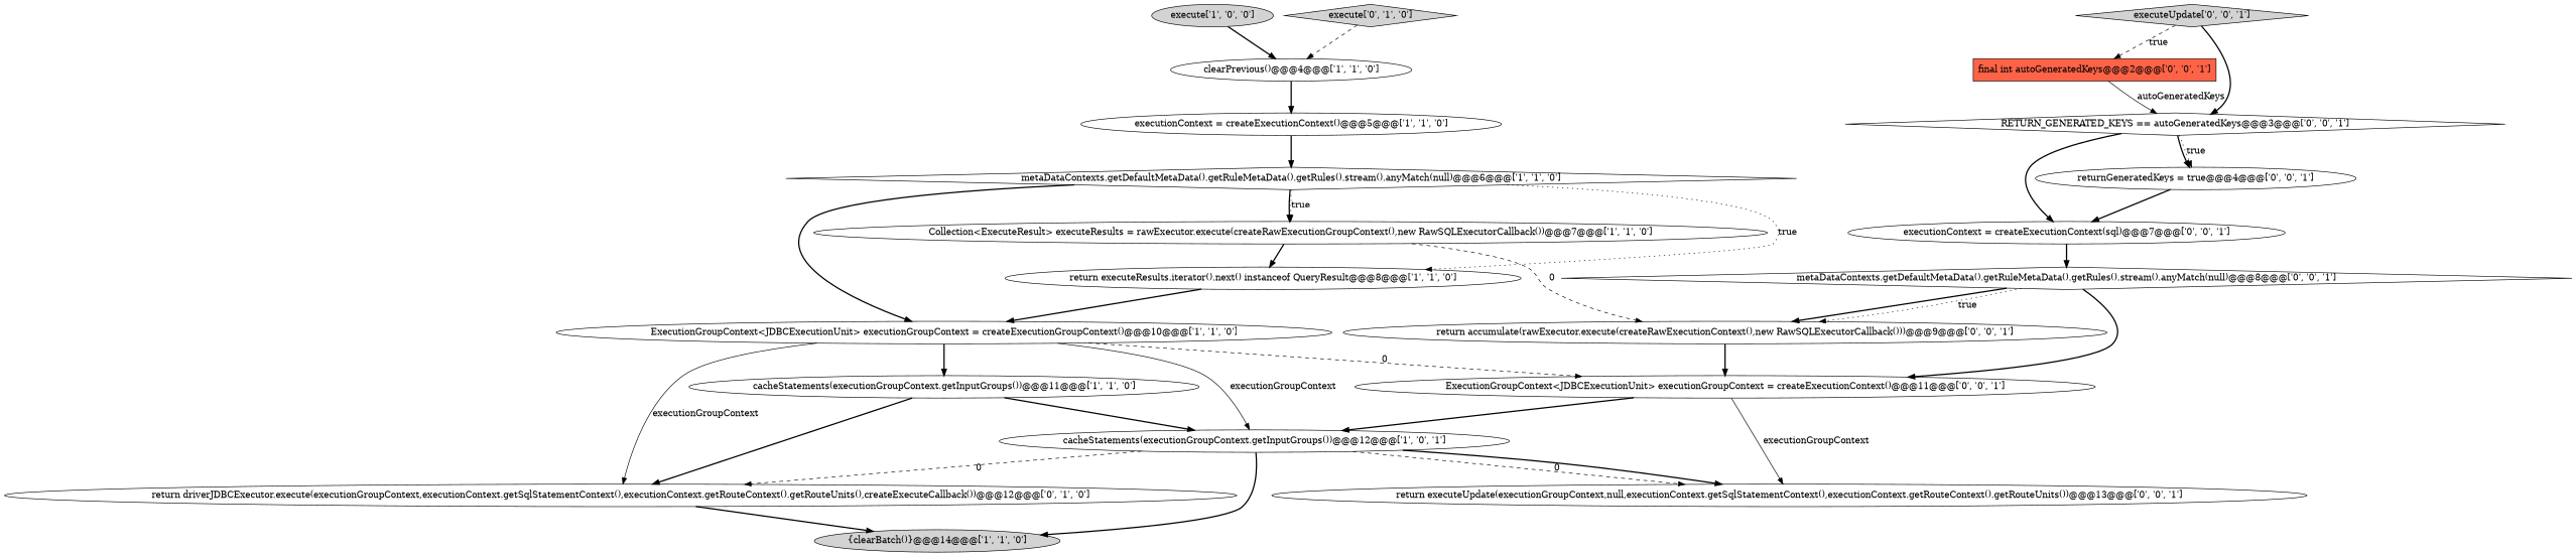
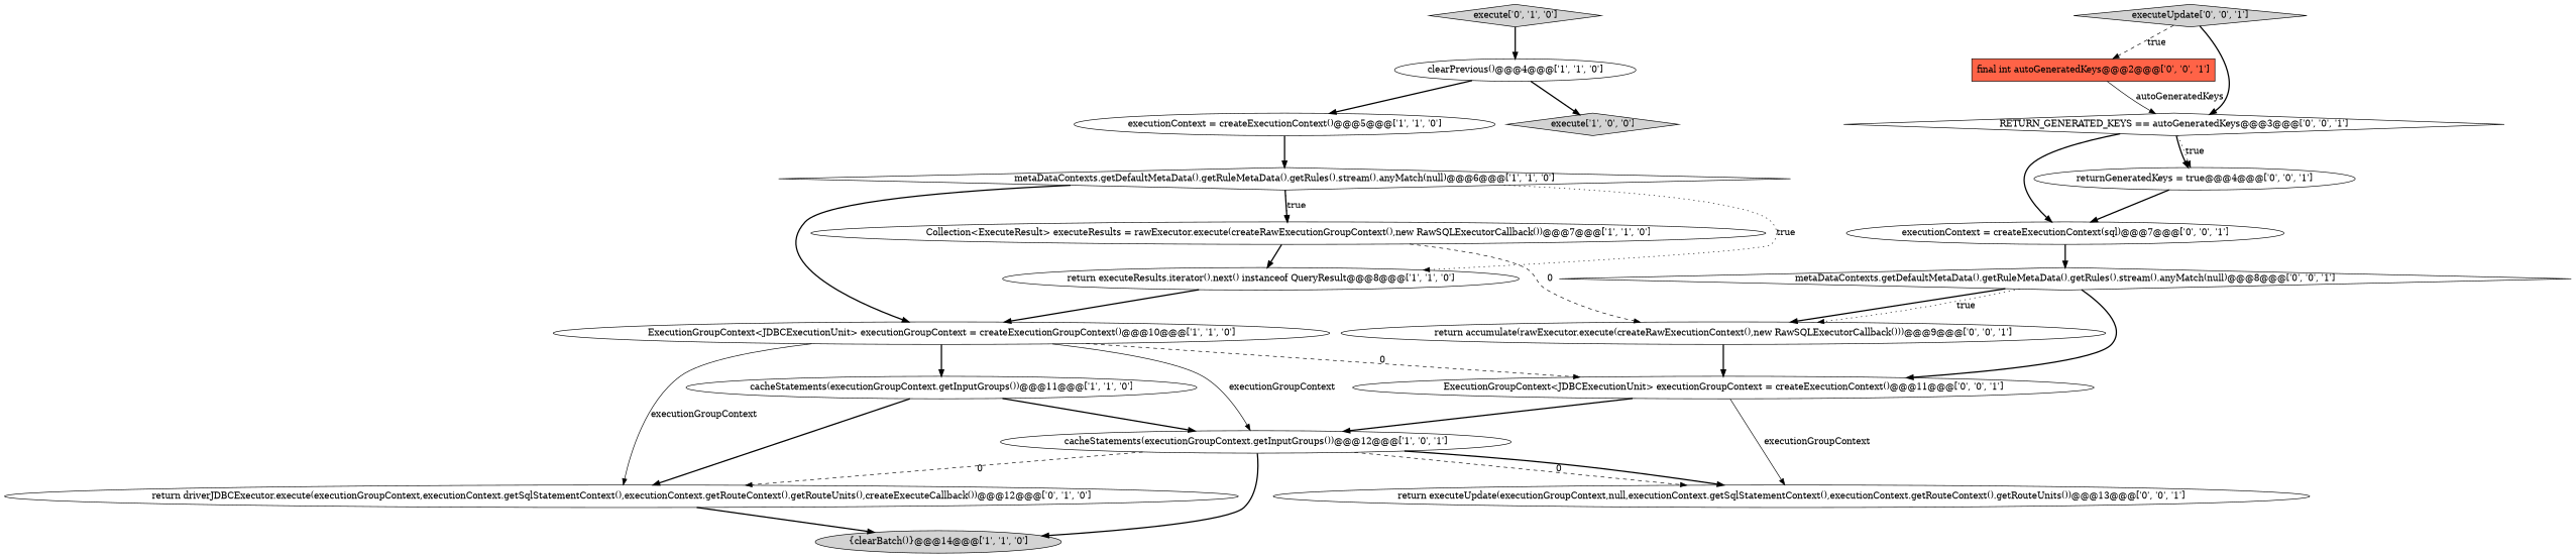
  digraph {
    node [fillcolor=white shape=ellipse style=filled]
    edge [style=bold]
    n1 [label="return driverJDBCExecutor.execute(executionGroupContext,executionContext.getSqlStatementContext(),executionContext.getRouteContext().getRouteUnits(),createExecuteCallback())@@@12@@@['0', '1', '0']"]
    n2 [fillcolor=lightgray label="{clearBatch()}@@@14@@@['1', '1', '0']"]
    n3 [label="returnGeneratedKeys = true@@@4@@@['0', '0', '1']"]
    n4 [label="executionContext = createExecutionContext(sql)@@@7@@@['0', '0', '1']"]
    n5 [label="metaDataContexts.getDefaultMetaData().getRuleMetaData().getRules().stream().anyMatch(null)@@@8@@@['0', '0', '1']" shape=diamond]
    n6 [label="return accumulate(rawExecutor.execute(createRawExecutionContext(),new RawSQLExecutorCallback()))@@@9@@@['0', '0', '1']"]
    n7 [label="ExecutionGroupContext<JDBCExecutionUnit> executionGroupContext = createExecutionContext()@@@11@@@['0', '0', '1']"]
    n8 [label="RETURN_GENERATED_KEYS == autoGeneratedKeys@@@3@@@['0', '0', '1']" shape=diamond]
    n9 [label="cacheStatements(executionGroupContext.getInputGroups())@@@12@@@['1', '0', '1']"]
    n10 [label="return executeUpdate(executionGroupContext,null,executionContext.getSqlStatementContext(),executionContext.getRouteContext().getRouteUnits())@@@13@@@['0', '0', '1']"]
    n11 [label="Collection<ExecuteResult> executeResults = rawExecutor.execute(createRawExecutionGroupContext(),new RawSQLExecutorCallback())@@@7@@@['1', '1', '0']"]
    n12 [label="return executeResults.iterator().next() instanceof QueryResult@@@8@@@['1', '1', '0']"]
    n13 [label="ExecutionGroupContext<JDBCExecutionUnit> executionGroupContext = createExecutionGroupContext()@@@10@@@['1', '1', '0']"]
    n14 [fillcolor=tomato label="final int autoGeneratedKeys@@@2@@@['0', '0', '1']" shape=box]
    n15 [label="cacheStatements(executionGroupContext.getInputGroups())@@@11@@@['1', '1', '0']"]
    n16 [label="clearPrevious()@@@4@@@['1', '1', '0']"]
    n17 [label="executionContext = createExecutionContext()@@@5@@@['1', '1', '0']"]
    n18 [label="metaDataContexts.getDefaultMetaData().getRuleMetaData().getRules().stream().anyMatch(null)@@@6@@@['1', '1', '0']" shape=diamond]
    n19 [fillcolor=lightgray label="executeUpdate['0', '0', '1']" shape=diamond]
-   n20 [fillcolor=lightgray label="execute['1', '0', '0']"]
+   n20 [fillcolor=lightgray label="execute['1', '0', '0']" shape=diamond]
    n21 [fillcolor=lightgray label="execute['0', '1', '0']" shape=diamond]
    n1 -> n2
    n3 -> n4
    n4 -> n5
    n5 -> n6
    n5 -> n6 [label=true style=dotted]
    n5 -> n7
    n6 -> n7
    n7 -> n9
    n7 -> n10 [label=executionGroupContext style=solid]
    n8 -> n3
    n8 -> n3 [label=true style=dotted]
    n8 -> n4
    n9 -> n1 [label=0 style=dashed]
    n9 -> n2
    n9 -> n10 [label=0 style=dashed]
    n9 -> n10
    n11 -> n6 [label=0 style=dashed]
    n11 -> n12
    n12 -> n13
    n13 -> n1 [label=executionGroupContext style=solid]
    n13 -> n7 [label=0 style=dashed]
    n13 -> n9 [label=executionGroupContext style=solid]
    n13 -> n15
    n14 -> n8 [label=autoGeneratedKeys style=solid]
    n15 -> n1
    n15 -> n9
    n16 -> n17
    n17 -> n18
    n18 -> n11 [label=true style=dotted]
    n18 -> n11
    n18 -> n12 [label=true style=dotted]
    n18 -> n13
    n19 -> n8
    n19 -> n14 [label=true style=dashed]
-   n20 -> n16
-   n21 -> n16 [style=dashed]
+   n16 -> n20
+   n21 -> n16
  }
